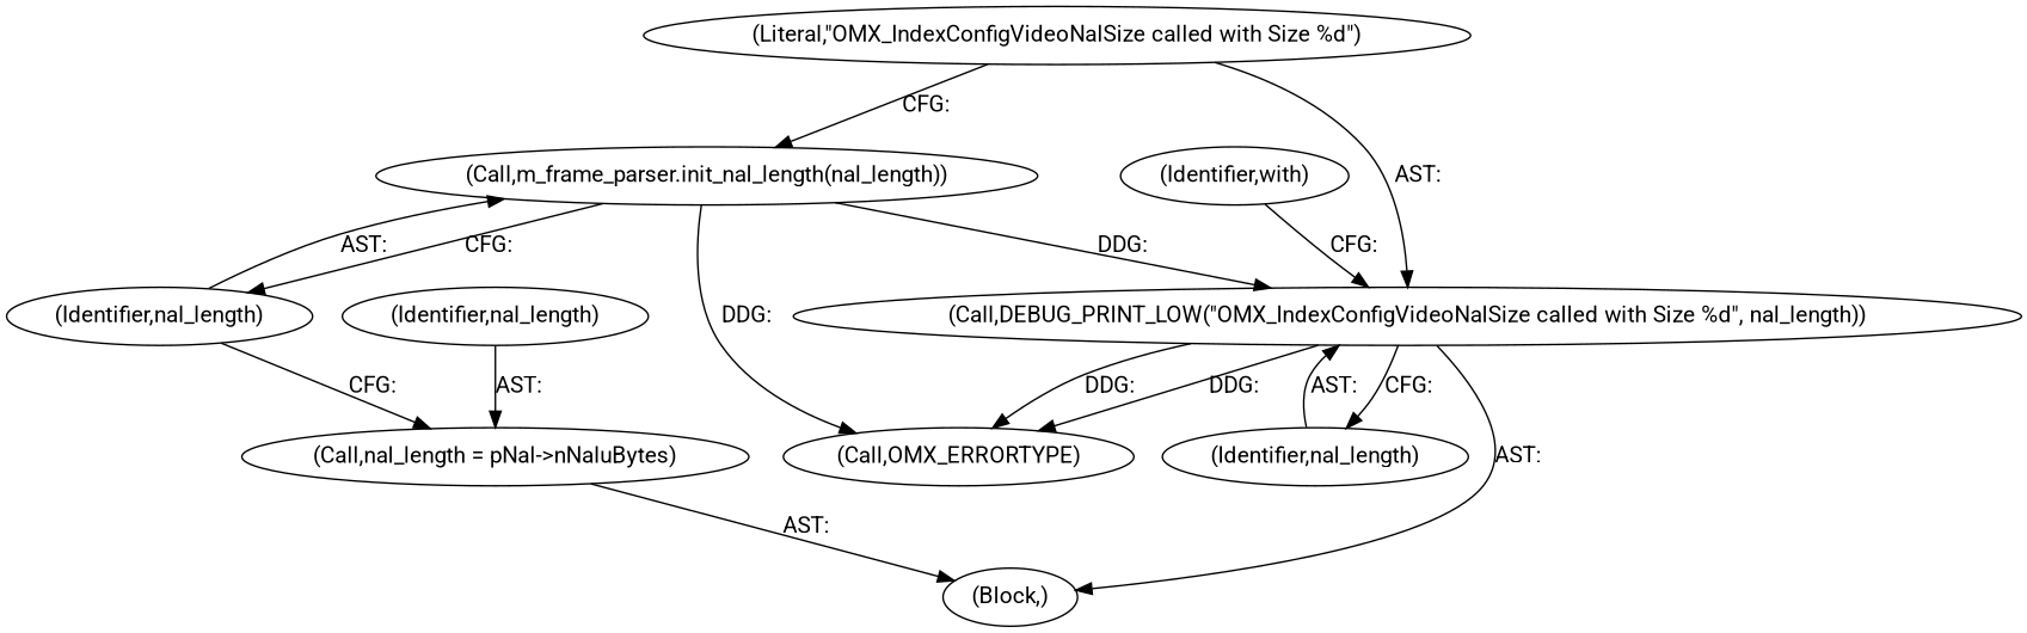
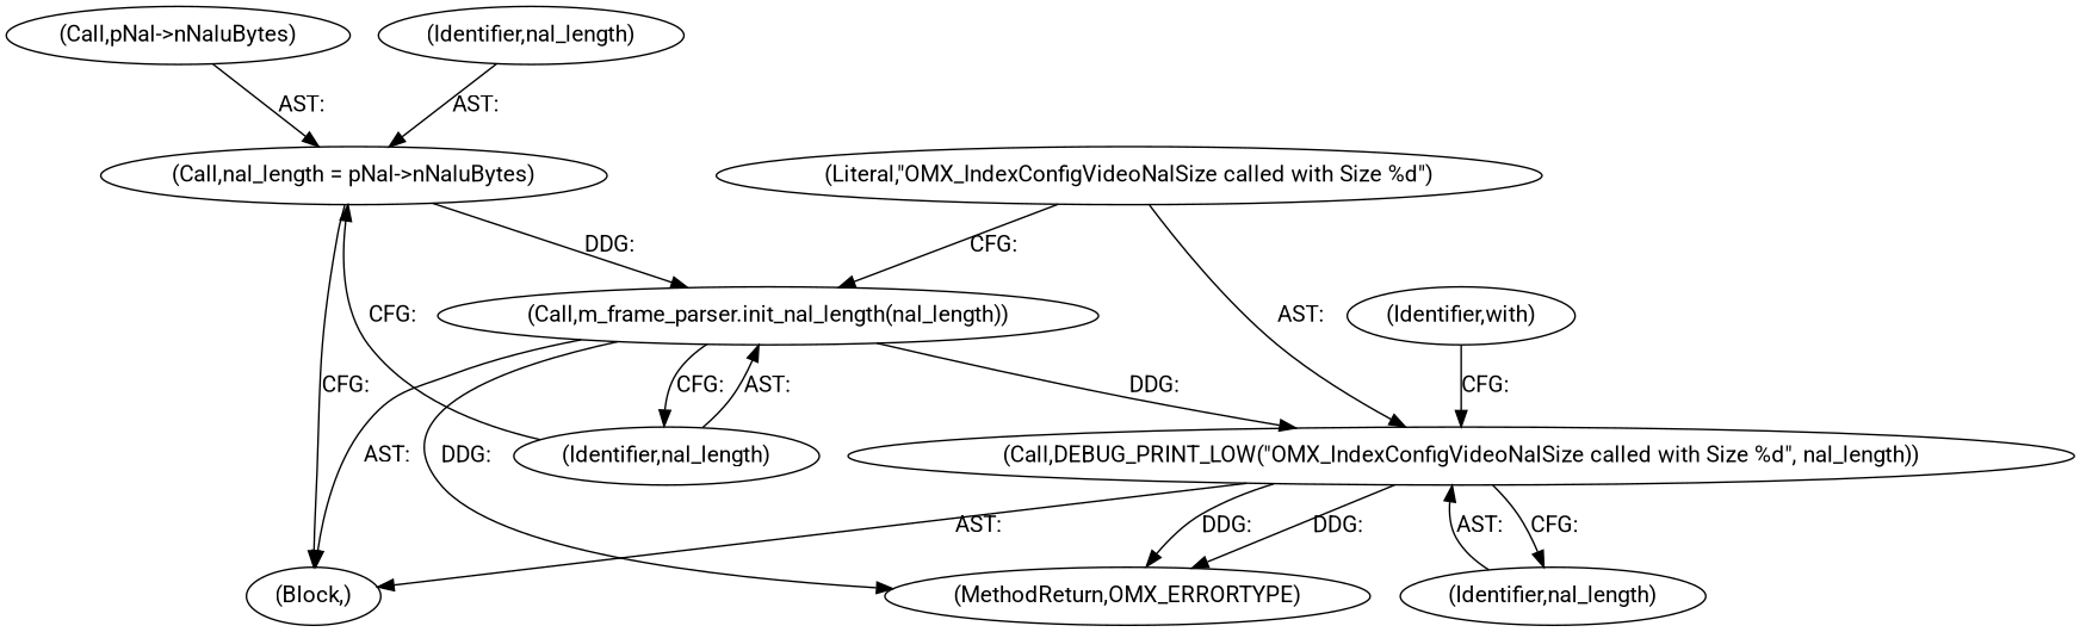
  digraph {
    fontname=Roboto
    node [fontname=Roboto]
    edge [fontname=Roboto]
    n1 [label="(Call,nal_length = pNal->nNaluBytes)"]
    n2 [label="(Call,m_frame_parser.init_nal_length(nal_length))"]
    n3 [label="(Block,)"]
-   n4 [label="(Call,OMX_ERRORTYPE)"]
+   n4 [label="(MethodReturn,OMX_ERRORTYPE)"]
    n5 [label="(Call,DEBUG_PRINT_LOW(\"OMX_IndexConfigVideoNalSize called with Size %d\", nal_length))"]
    n6 [label="(Identifier,nal_length)"]
+   n7 [label="(Call,pNal->nNaluBytes)"]
    n8 [label="(Identifier,nal_length)"]
    n9 [label="(Literal,\"OMX_IndexConfigVideoNalSize called with Size %d\")"]
    n10 [label="(Identifier,with)"]
    n11 [label="(Identifier,nal_length)"]
-   n1 -> n3 [label="AST: "]
+   n1 -> n2 [label="DDG: "]
+   n1 -> n3 [label="CFG: "]
+   n2 -> n3 [label="AST: "]
    n2 -> n4 [label="DDG: "]
    n2 -> n5 [label="DDG: "]
    n2 -> n6 [label="CFG: "]
    n5 -> n3 [label="AST: "]
    n5 -> n4 [label="DDG: "]
    n5 -> n4 [label="DDG: "]
    n5 -> n8 [label="CFG: "]
    n6 -> n1 [label="CFG: "]
    n6 -> n2 [label="AST: "]
+   n7 -> n1 [label="AST: "]
    n8 -> n5 [label="AST: "]
    n9 -> n2 [label="CFG: "]
    n9 -> n5 [label="AST: "]
    n10 -> n5 [label="CFG: "]
    n11 -> n1 [label="AST: "]
  }
